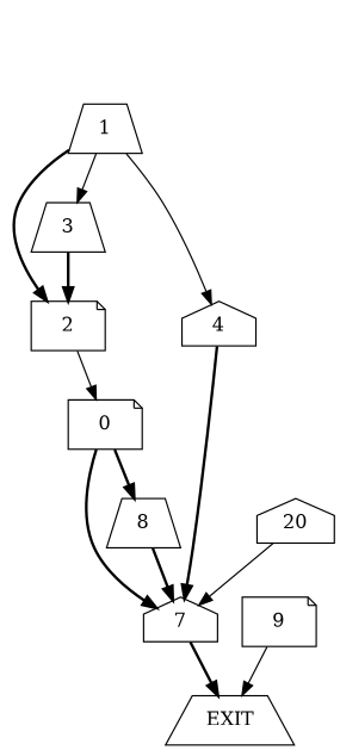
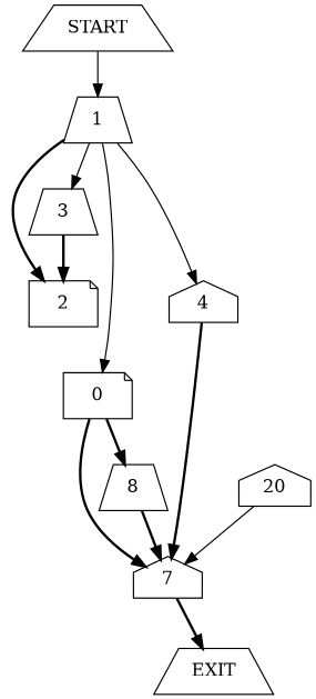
  digraph {
    node [shape=trapezium]
    edge [style=bold]
+   n1 [label=START]
    1
    2 [shape=note]
    3
    4 [shape=house]
    n6 [label=EXIT]
    n7 [label=0 shape=note]
    7 [shape=house]
    8
-   9 [shape=note]
    n11 [label=20 shape=house]
+   n1 -> 1 [style=solid]
    1 -> 2
    1 -> 3 [style=solid]
    1 -> 4 [style=solid]
-   2 -> n7 [style=solid]
+   1 -> n7 [style=solid]
    3 -> 2
    4 -> 7
    n7 -> 7
    n7 -> 8
    7 -> n6
    8 -> 7
-   9 -> n6 [style=solid]
    n11 -> 7 [style=solid]
  }
